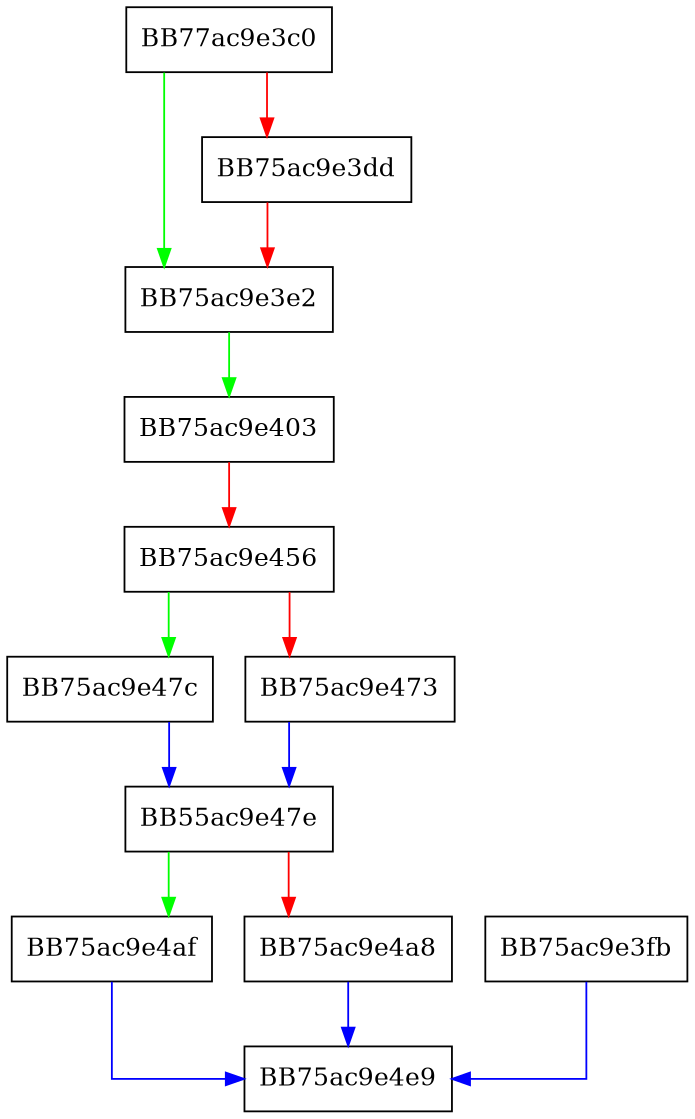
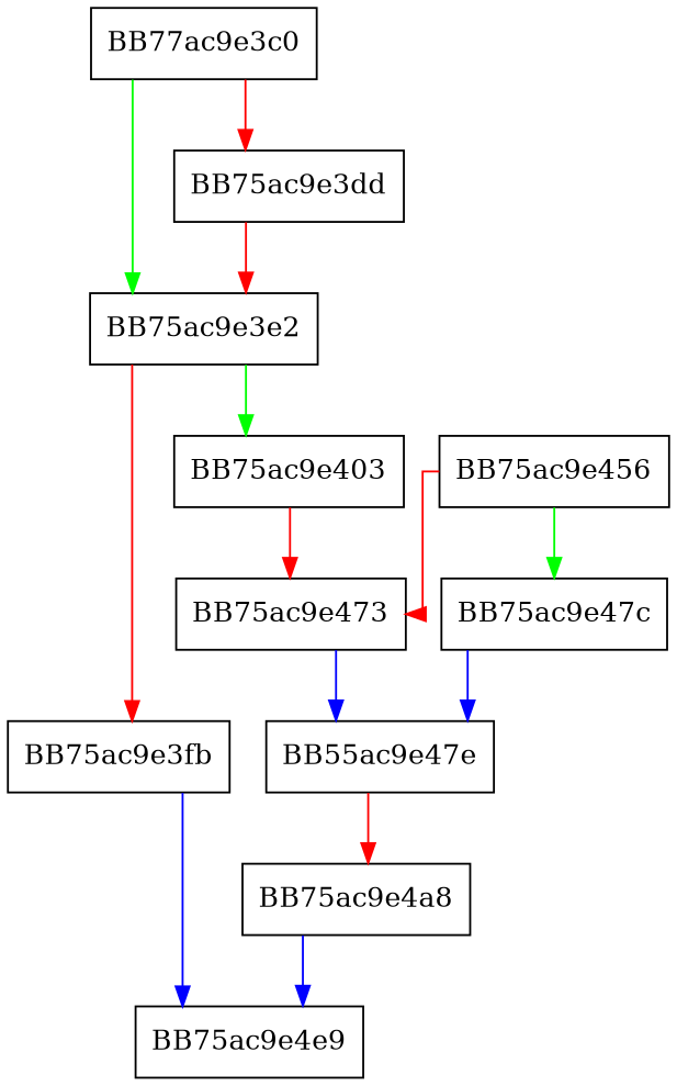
  digraph {
    splines=ortho
    node [shape=box]
    edge [color=red]
    n1 [label=BB77ac9e3c0]
    BB75ac9e3e2
    BB75ac9e3dd
    BB75ac9e403
    BB75ac9e3fb
    BB75ac9e456
    BB75ac9e4e9
    BB75ac9e47c
    BB75ac9e473
    n10 [label=BB55ac9e47e]
-   BB75ac9e4af
    BB75ac9e4a8
    n1 -> BB75ac9e3e2 [color=green]
    n1 -> BB75ac9e3dd
    BB75ac9e3e2 -> BB75ac9e403 [color=green]
+   BB75ac9e3e2 -> BB75ac9e3fb
    BB75ac9e3dd -> BB75ac9e3e2
-   BB75ac9e403 -> BB75ac9e456
+   BB75ac9e403 -> BB75ac9e473
    BB75ac9e3fb -> BB75ac9e4e9 [color=blue]
    BB75ac9e456 -> BB75ac9e47c [color=green]
    BB75ac9e456 -> BB75ac9e473
    BB75ac9e47c -> n10 [color=blue]
    BB75ac9e473 -> n10 [color=blue]
-   n10 -> BB75ac9e4af [color=green]
    n10 -> BB75ac9e4a8
-   BB75ac9e4af -> BB75ac9e4e9 [color=blue]
    BB75ac9e4a8 -> BB75ac9e4e9 [color=blue]
  }
